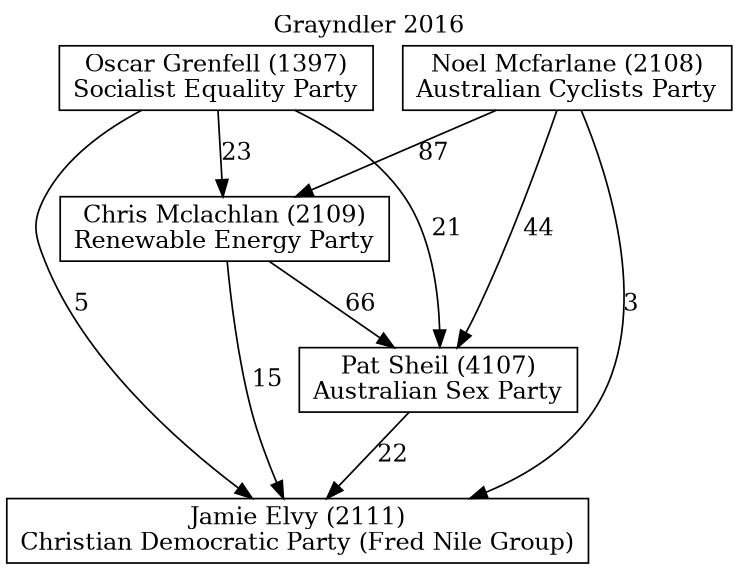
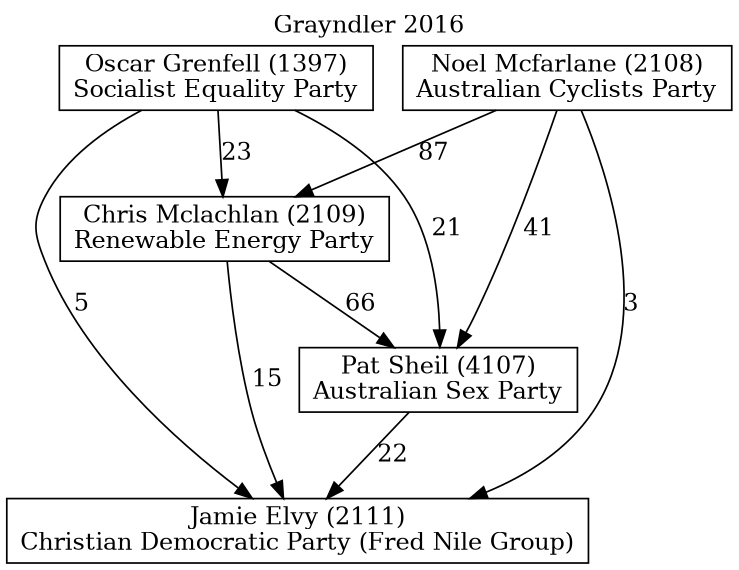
  digraph {
    label="Grayndler 2016"
    labelloc=t
    mclimit=10
    node [shape=box]
    n1 [label="Pat Sheil (4107)\nAustralian Sex Party"]
    n2 [label="Jamie Elvy (2111)\nChristian Democratic Party (Fred Nile Group)"]
    n3 [label="Oscar Grenfell (1397)\nSocialist Equality Party"]
    n4 [label="Chris Mclachlan (2109)\nRenewable Energy Party"]
    n5 [label="Noel Mcfarlane (2108)\nAustralian Cyclists Party"]
    n1 -> n2 [label=22]
    n3 -> n1 [label=21]
    n3 -> n2 [label=5]
    n3 -> n4 [label=23]
    n4 -> n1 [label=66]
    n4 -> n2 [label=15]
-   n5 -> n1 [label=44]
+   n5 -> n1 [label=41]
    n5 -> n2 [label=3]
    n5 -> n4 [label=87]
  }
